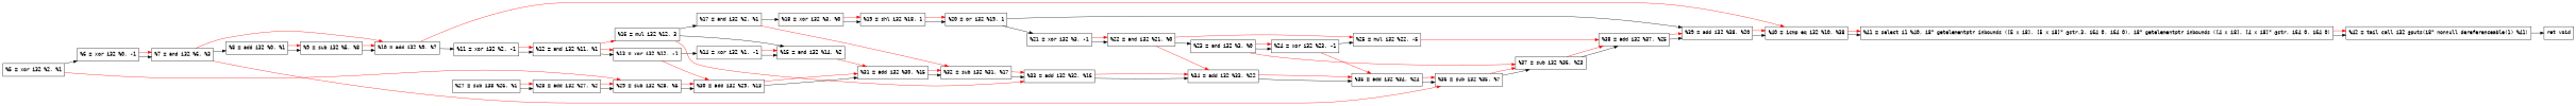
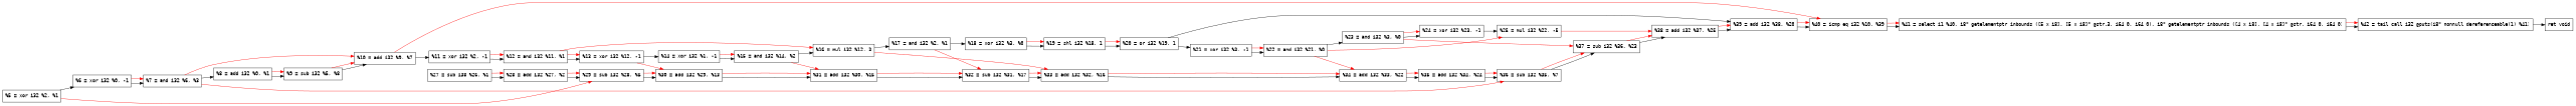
  digraph {
    fontname="DejaVu Sans Mono"
    rankdir=LR
    node [fontname="DejaVu Sans Mono" shape=record]
    edge [fontname="DejaVu Sans Mono" color=red]
    n1 [label="  %5 = xor i32 %2, %1"]
    n2 [label="  %6 = xor i32 %0, -1"]
    n3 [label="  %29 = sub i32 %28, %5"]
    n4 [label="  %7 = and i32 %6, %3"]
    n5 [label="  %9 = sub i32 %5, %8"]
    n6 [label="  %10 = add i32 %9, %7"]
    n7 [label="  %30 = add i32 %29, %13"]
    n8 [label="  %8 = add i32 %0, %1"]
    n9 [label="  %36 = sub i32 %35, %7"]
    n10 [label="  %11 = xor i32 %2, -1"]
-   n11 [label="%40 = icmp eq i32 %10, %38"]
+   n11 [label="  %40 = icmp eq i32 %10, %39"]
    n12 [label="  %37 = sub i32 %36, %23"]
    n13 [label="  %12 = and i32 %11, %1"]
    n14 [label="  %41 = select i1 %40, i8* getelementptr inbounds ([5 x i8], [5 x i8]* @str.3, i64 0, i64 0), i8* getelementptr inbounds ([4 x i8], [4 x i8]* @str, i64 0, i64 0)"]
    n15 [label="  %13 = xor i32 %12, -1"]
    n16 [label="  %16 = mul i32 %12, 3"]
    n17 [label="  %14 = xor i32 %1, -1"]
    n18 [label="  %17 = and i32 %2, %1"]
    n19 [label="  %33 = add i32 %32, %16"]
    n20 [label="  %15 = and i32 %14, %2"]
    n21 [label="  %31 = add i32 %30, %15"]
    n22 [label="  %32 = sub i32 %31, %17"]
    n23 [label="  %18 = xor i32 %3, %0"]
    n24 [label="  %34 = add i32 %33, %22"]
    n25 [label="  %19 = shl i32 %18, 1"]
    n26 [label="  %20 = or i32 %19, 1"]
    n27 [label="  %21 = xor i32 %3, -1"]
    n28 [label="  %39 = add i32 %38, %20"]
    n29 [label="  %22 = and i32 %21, %0"]
    n30 [label="  %23 = and i32 %3, %0"]
    n31 [label="  %25 = mul i32 %22, -5"]
    n32 [label="  %24 = xor i32 %23, -1"]
    n33 [label="  %38 = add i32 %37, %25"]
    n34 [label="  %35 = add i32 %34, %24"]
    n35 [label="%27 = sub i38 %26, %1"]
    n36 [label="  %28 = add i32 %27, %2"]
    n37 [label="  %42 = tail call i32 @puts(i8* nonnull dereferenceable(1) %41)"]
    n38 [label="  ret void"]
    n1 -> n2 [color=""]
    n1 -> n3
    n2 -> n4 [color=""]
    n2 -> n4
    n3 -> n7 [color=""]
    n3 -> n7
    n4 -> n6
    n4 -> n8 [color=""]
    n4 -> n9
    n5 -> n6 [color=""]
    n5 -> n6
    n6 -> n10 [color=""]
    n6 -> n11
    n7 -> n21 [color=""]
    n7 -> n21
    n8 -> n5 [color=""]
    n8 -> n5
    n9 -> n12 [color=""]
    n9 -> n12
    n10 -> n13 [color=""]
    n10 -> n13
    n11 -> n14 [color=""]
    n11 -> n14
    n12 -> n33 [color=""]
    n12 -> n33
    n13 -> n15 [color=""]
    n13 -> n15
    n13 -> n16
    n14 -> n37 [color=""]
    n14 -> n37
    n15 -> n7
    n15 -> n17 [color=""]
    n16 -> n18 [color=""]
    n16 -> n19
    n17 -> n20 [color=""]
    n17 -> n20
    n18 -> n22
    n18 -> n23 [color=""]
    n19 -> n24 [color=""]
    n19 -> n24
-   n16 -> n20 [color=""]
+   n20 -> n16 [color=""]
    n20 -> n21
    n21 -> n22 [color=""]
    n21 -> n22
    n22 -> n19 [color=""]
    n22 -> n19
    n23 -> n25 [color=""]
    n23 -> n25
    n24 -> n34 [color=""]
    n24 -> n34
    n25 -> n26 [color=""]
    n25 -> n26
    n26 -> n27 [color=""]
    n26 -> n28 [color=black]
    n27 -> n29 [color=""]
    n27 -> n29
    n28 -> n11 [color=""]
    n28 -> n11
    n29 -> n24
    n29 -> n30 [color=""]
    n29 -> n31
    n30 -> n12
    n30 -> n32 [color=""]
    n30 -> n32
    n31 -> n33
    n32 -> n31 [color=""]
-   n32 -> n34
    n33 -> n28 [color=""]
    n33 -> n28
    n34 -> n9 [color=""]
    n34 -> n9
    n35 -> n36 [color=""]
    n35 -> n36
    n36 -> n3 [color=""]
    n36 -> n3
    n37 -> n38 [color=""]
  }
